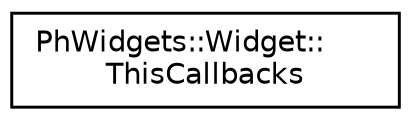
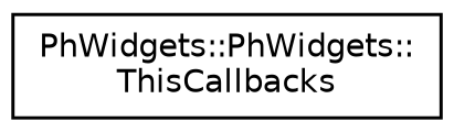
  digraph {
    rankdir=LR
-   n1 [color=black fillcolor=white fontname=Helvetica fontsize=10 height=0.2 label="PhWidgets::Widget::\lThisCallbacks" shape=record style=filled width=0.4]
+   n1 [color=black fillcolor=white fontname=Helvetica fontsize=10 height=0.2 label="PhWidgets::PhWidgets::\lThisCallbacks" shape=record style=filled width=0.4]
  }
